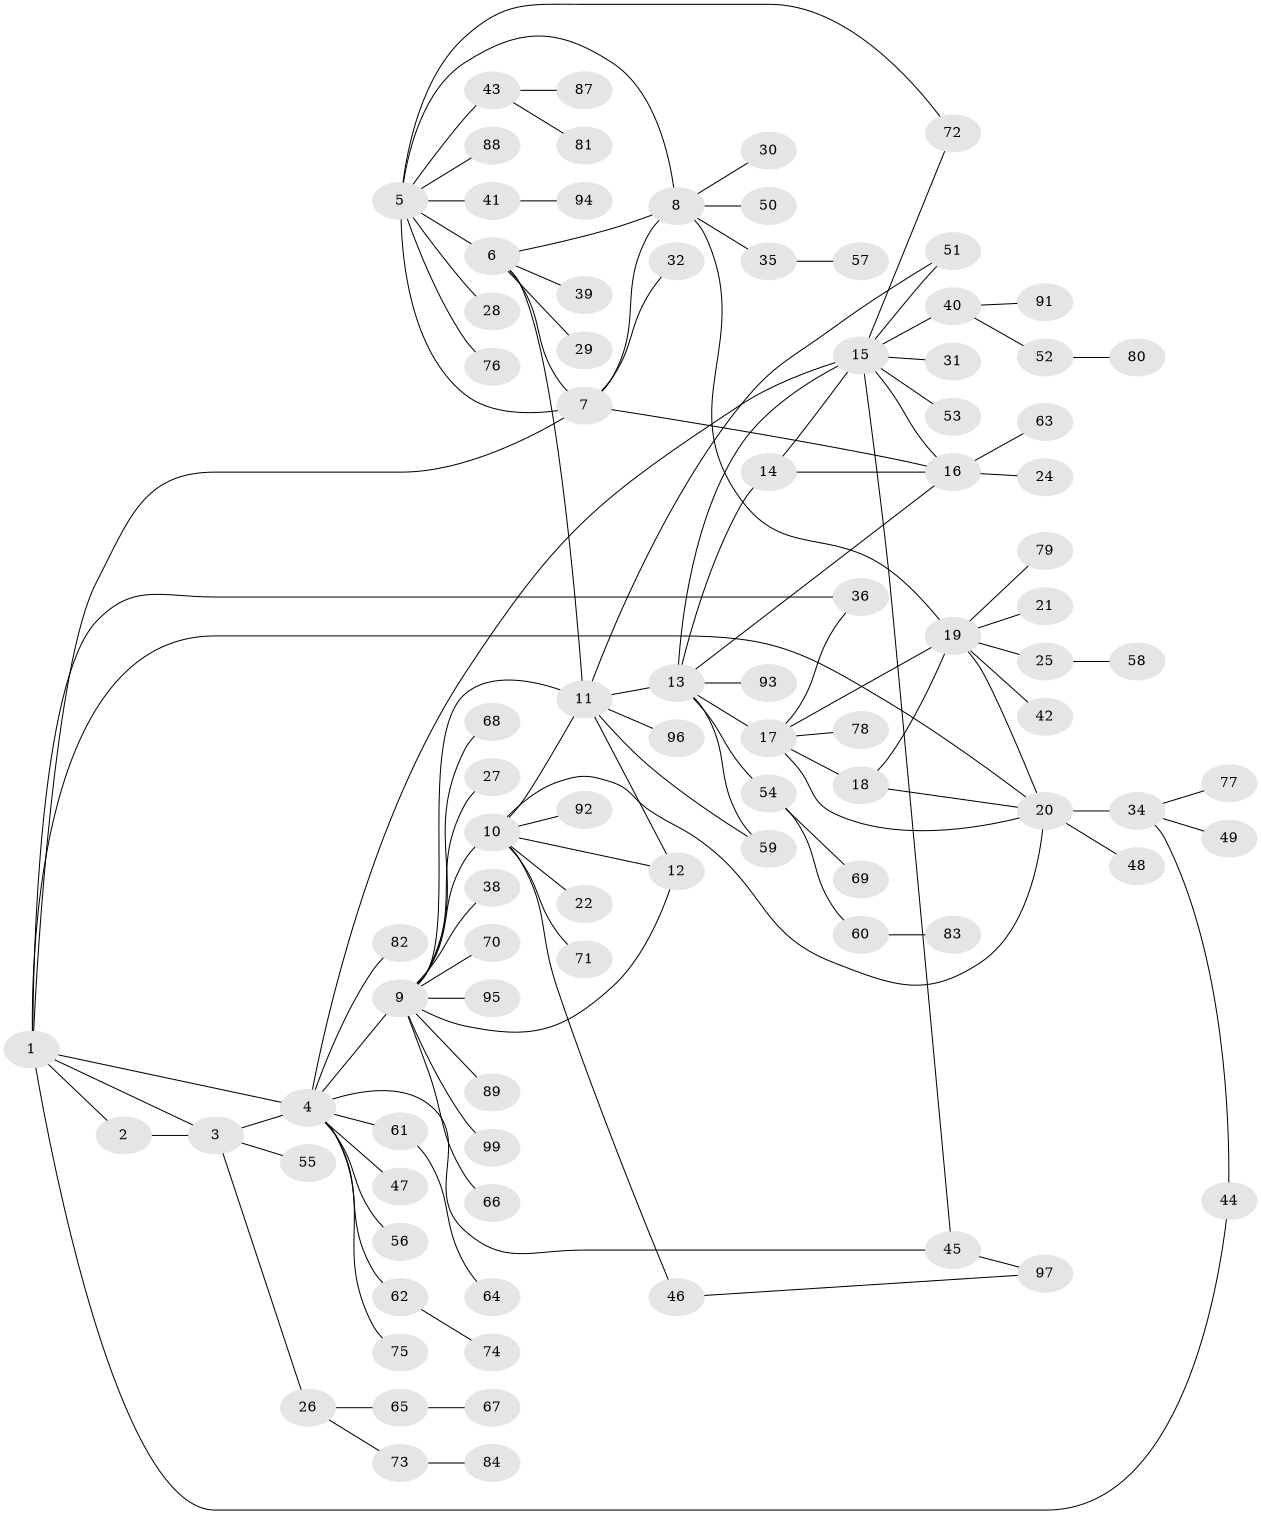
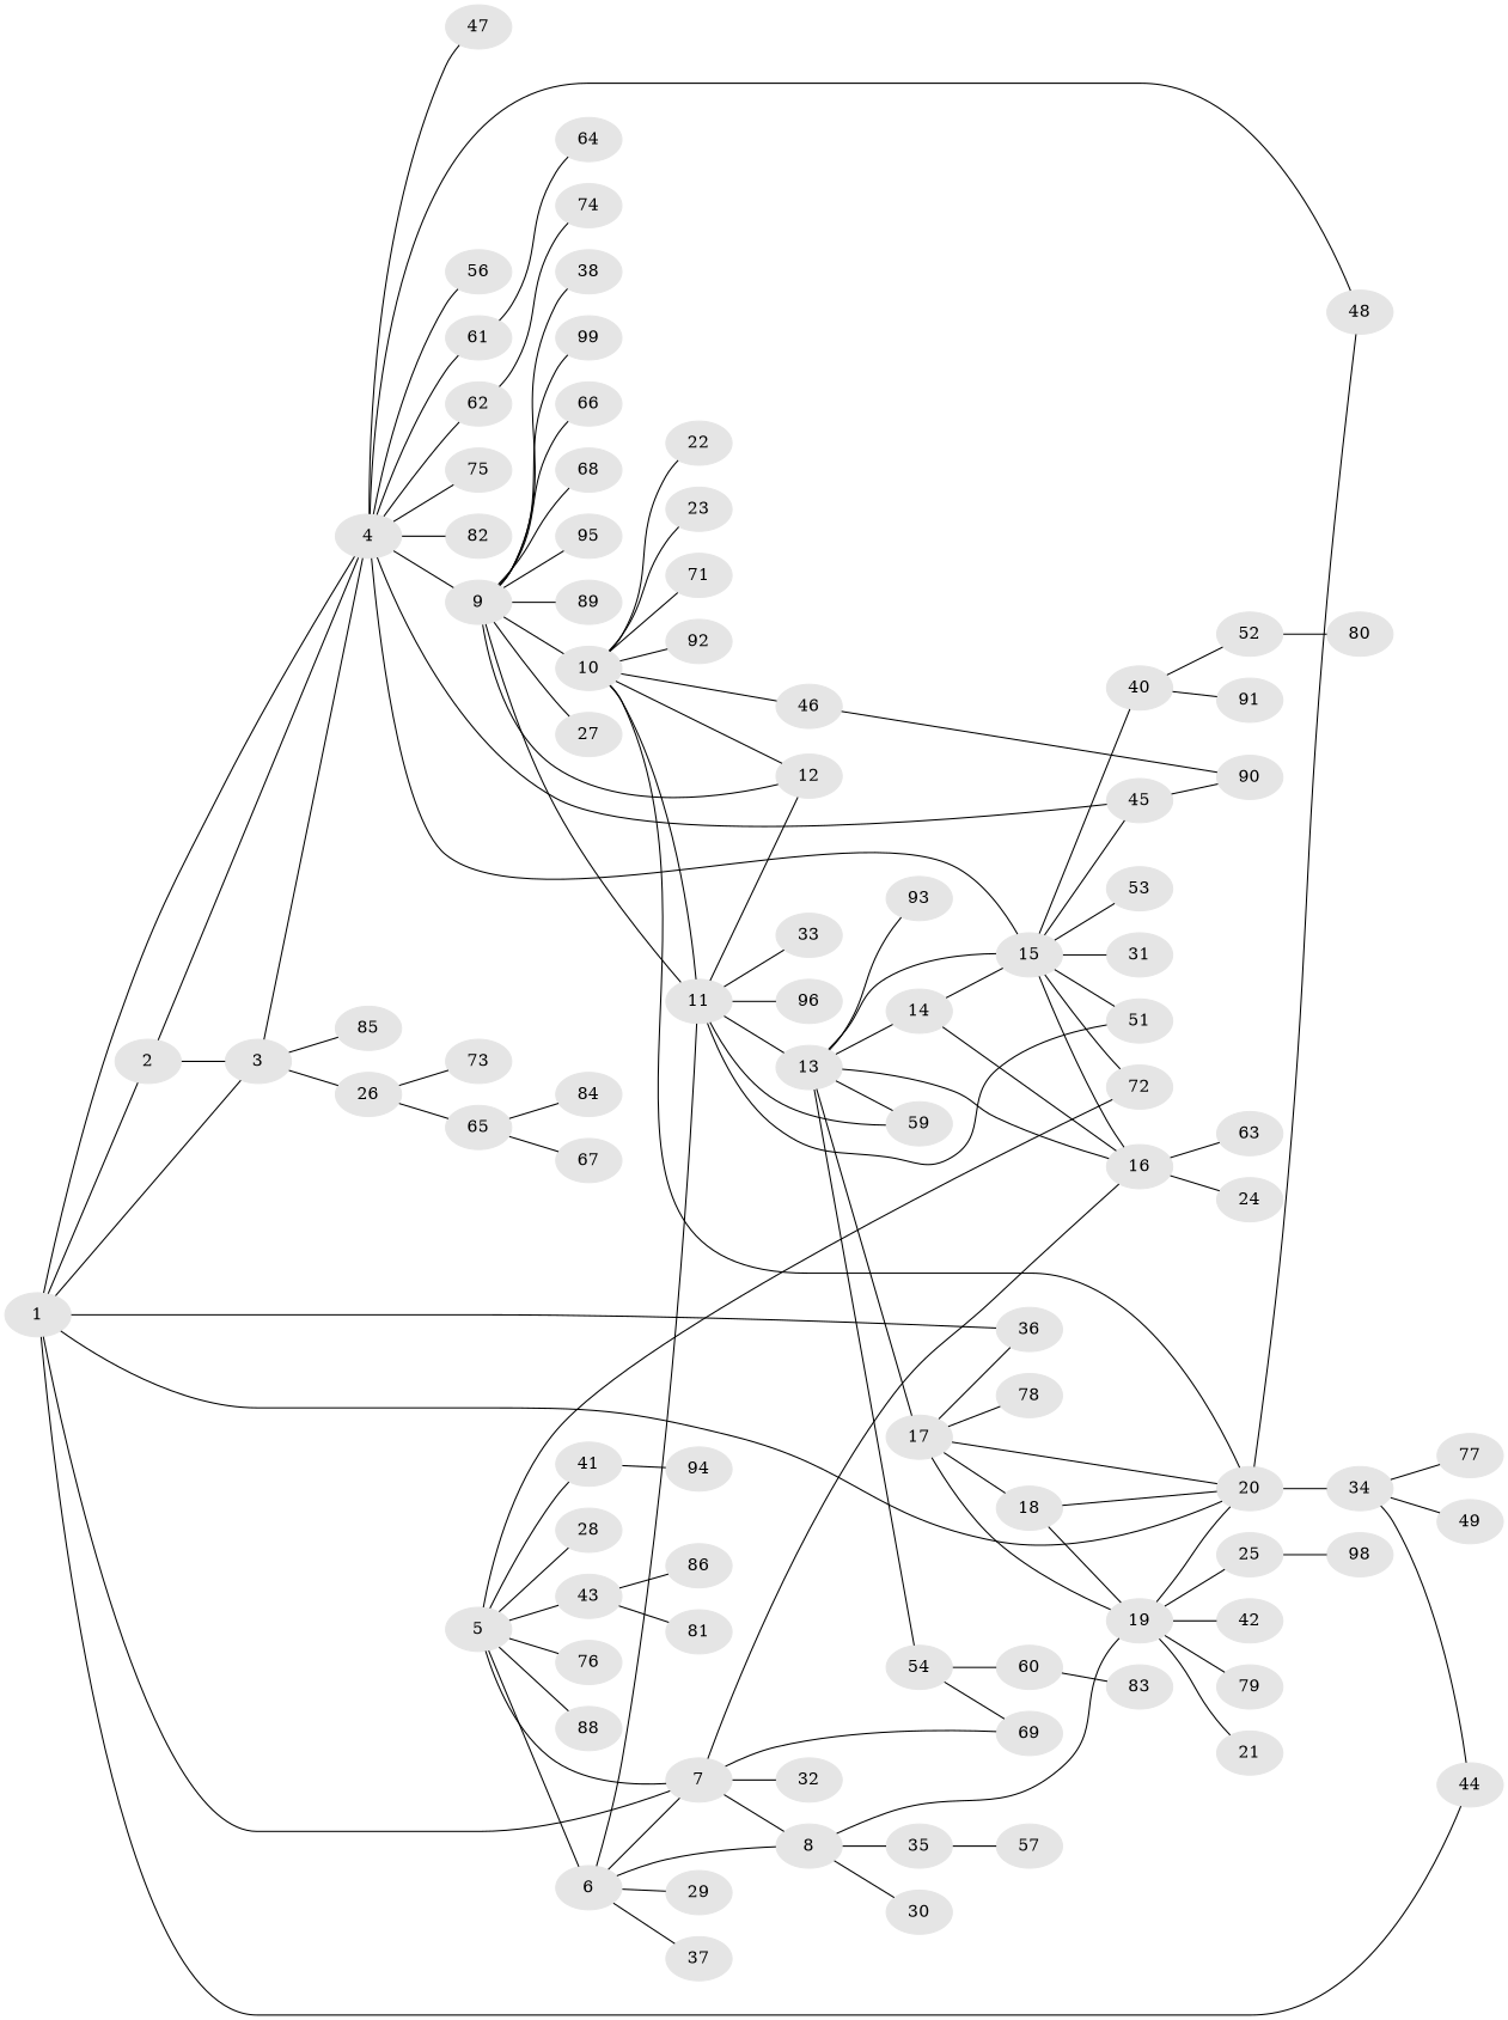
  graph {
    rankdir=LR
    node [color=gray90 style=filled]
    1
    2
    3
    4
    7
    20
    36
    44
    26
-   55
+   55 [label=85]
    9
    15
    45
    47
    48
    56
    61
    62
    75
    82
    8
    16
    32
    69
    34
    65
    73
    11
    10
    12
    27
    38
    n33 [label=99]
    66
    68
-   70
    n37 [label=95]
    89
    72
    51
    31
    40
    53
-   90 [label=97]
+   90
    64
    74
    5
    6
    28
    41
    43
    76
    88
    29
-   37 [label=39]
+   37
    19
    30
    35
-   50
    94
    81
-   87
+   87 [label=86]
    13
+   33
    59
    n66 [label=96]
    24
    63
    21
    25
    42
    79
    57
    22
+   23
    46
    71
    92
    14
    17
    54
    93
    18
    78
    60
    52
    91
-   58
+   58 [label=98]
    49
    77
    67
    84
    80
    83
    1 -- 2
    1 -- 3
    1 -- 4
    1 -- 7
    1 -- 20
    1 -- 36
    1 -- 44
    2 -- 3
+   2 -- 4
    3 -- 4
    3 -- 26
    3 -- 55
    4 -- 9
    4 -- 15
    4 -- 45
    4 -- 47
+   4 -- 48
    4 -- 56
    4 -- 61
    4 -- 62
    4 -- 75
    4 -- 82
    7 -- 8
    7 -- 16
    7 -- 32
+   7 -- 69
    20 -- 48
    20 -- 34
    26 -- 65
    26 -- 73
    9 -- 11
    9 -- 10
    9 -- 12
    9 -- 27
    9 -- 38
    9 -- n33
    9 -- 66
    9 -- 68
-   9 -- 70
    9 -- n37
    9 -- 89
    15 -- 45
    15 -- 16
    15 -- 72
    15 -- 51
    15 -- 31
    15 -- 40
    15 -- 53
    45 -- 90
    61 -- 64
    62 -- 74
    8 -- 19
    8 -- 30
    8 -- 35
-   8 -- 50
    16 -- 24
    16 -- 63
    34 -- 44
    34 -- 49
    34 -- 77
    65 -- 67
-   73 -- 84
+   65 -- 84
    11 -- 12
    11 -- 51
    11 -- 13
+   11 -- 33
    11 -- 59
    11 -- n66
    10 -- 20
    10 -- 11
    10 -- 12
    10 -- 22
+   10 -- 23
    10 -- 46
    10 -- 71
    10 -- 92
    40 -- 52
    40 -- 91
    5 -- 7
-   5 -- 8
    5 -- 72
    5 -- 6
    5 -- 28
    5 -- 41
    5 -- 43
    5 -- 76
    5 -- 88
    6 -- 7
    6 -- 8
    6 -- 11
    6 -- 29
    6 -- 37
    41 -- 94
    43 -- 81
    43 -- 87
    19 -- 20
    19 -- 21
    19 -- 25
    19 -- 42
    19 -- 79
    35 -- 57
    13 -- 15
    13 -- 16
    13 -- 59
    13 -- 14
    13 -- 17
    13 -- 54
    13 -- 93
    25 -- 58
    46 -- 90
    14 -- 15
    14 -- 16
    17 -- 20
    17 -- 36
    17 -- 19
    17 -- 18
    17 -- 78
    54 -- 69
    54 -- 60
    18 -- 20
    18 -- 19
    60 -- 83
    52 -- 80
  }
